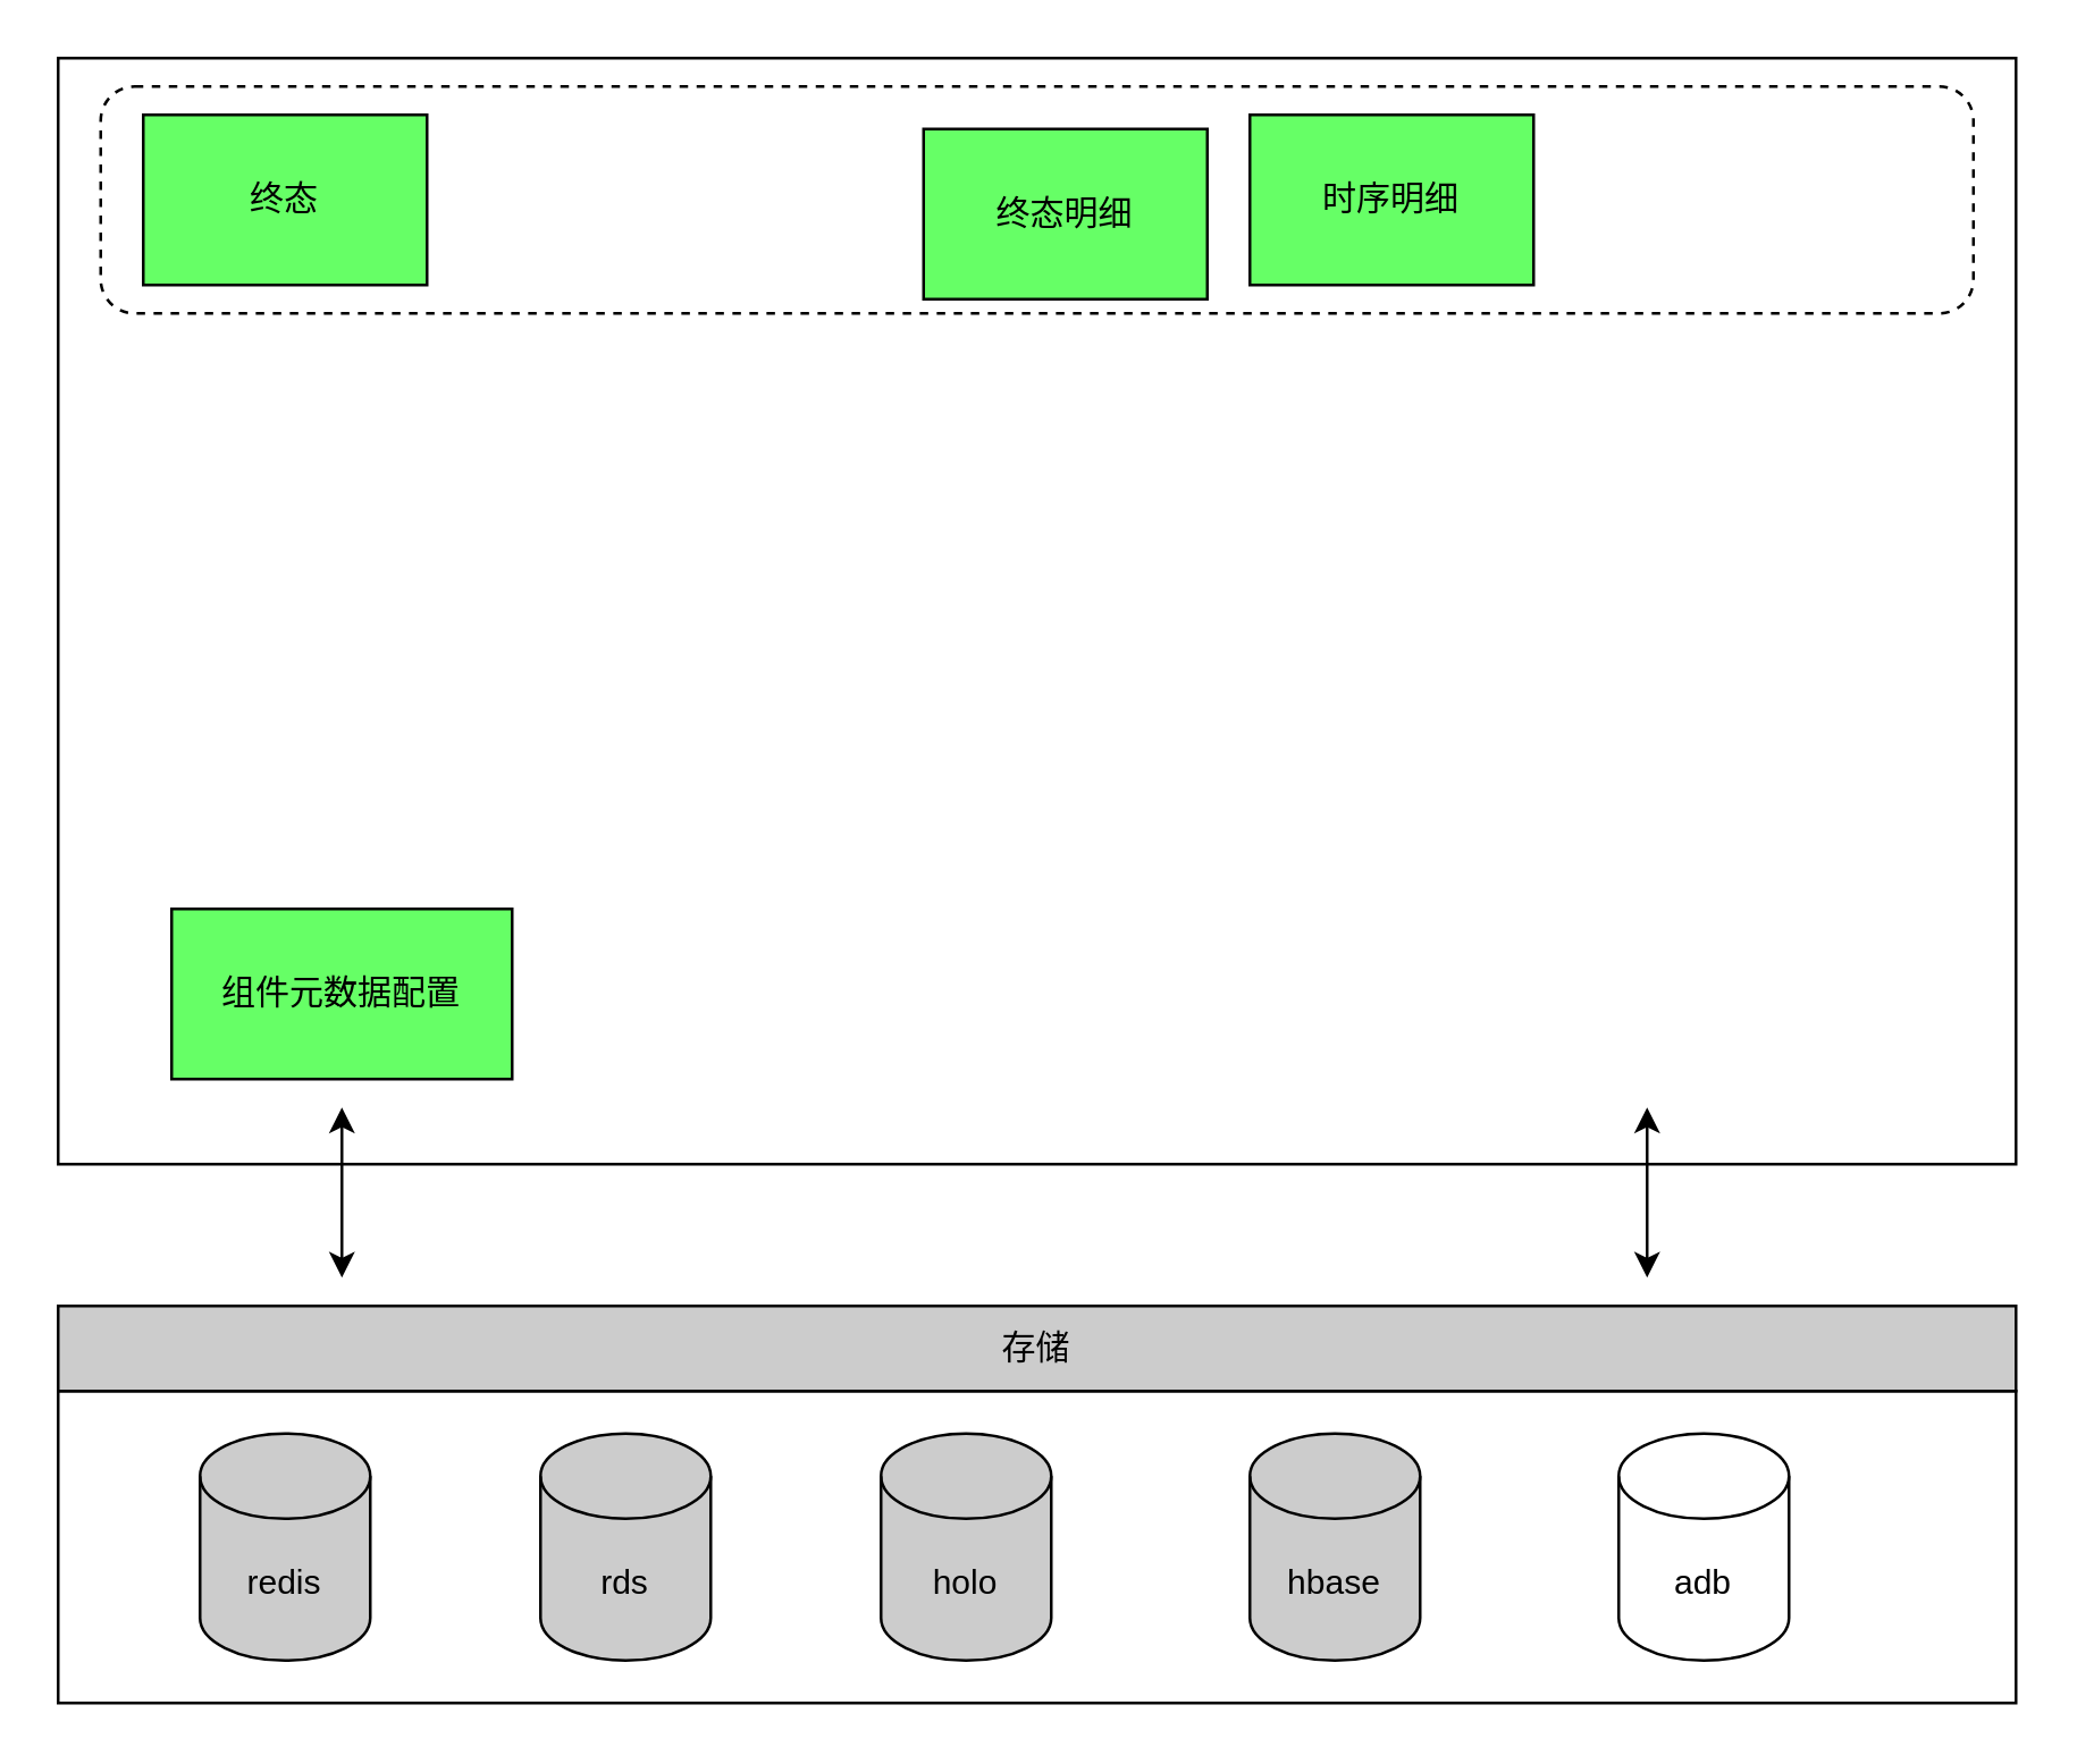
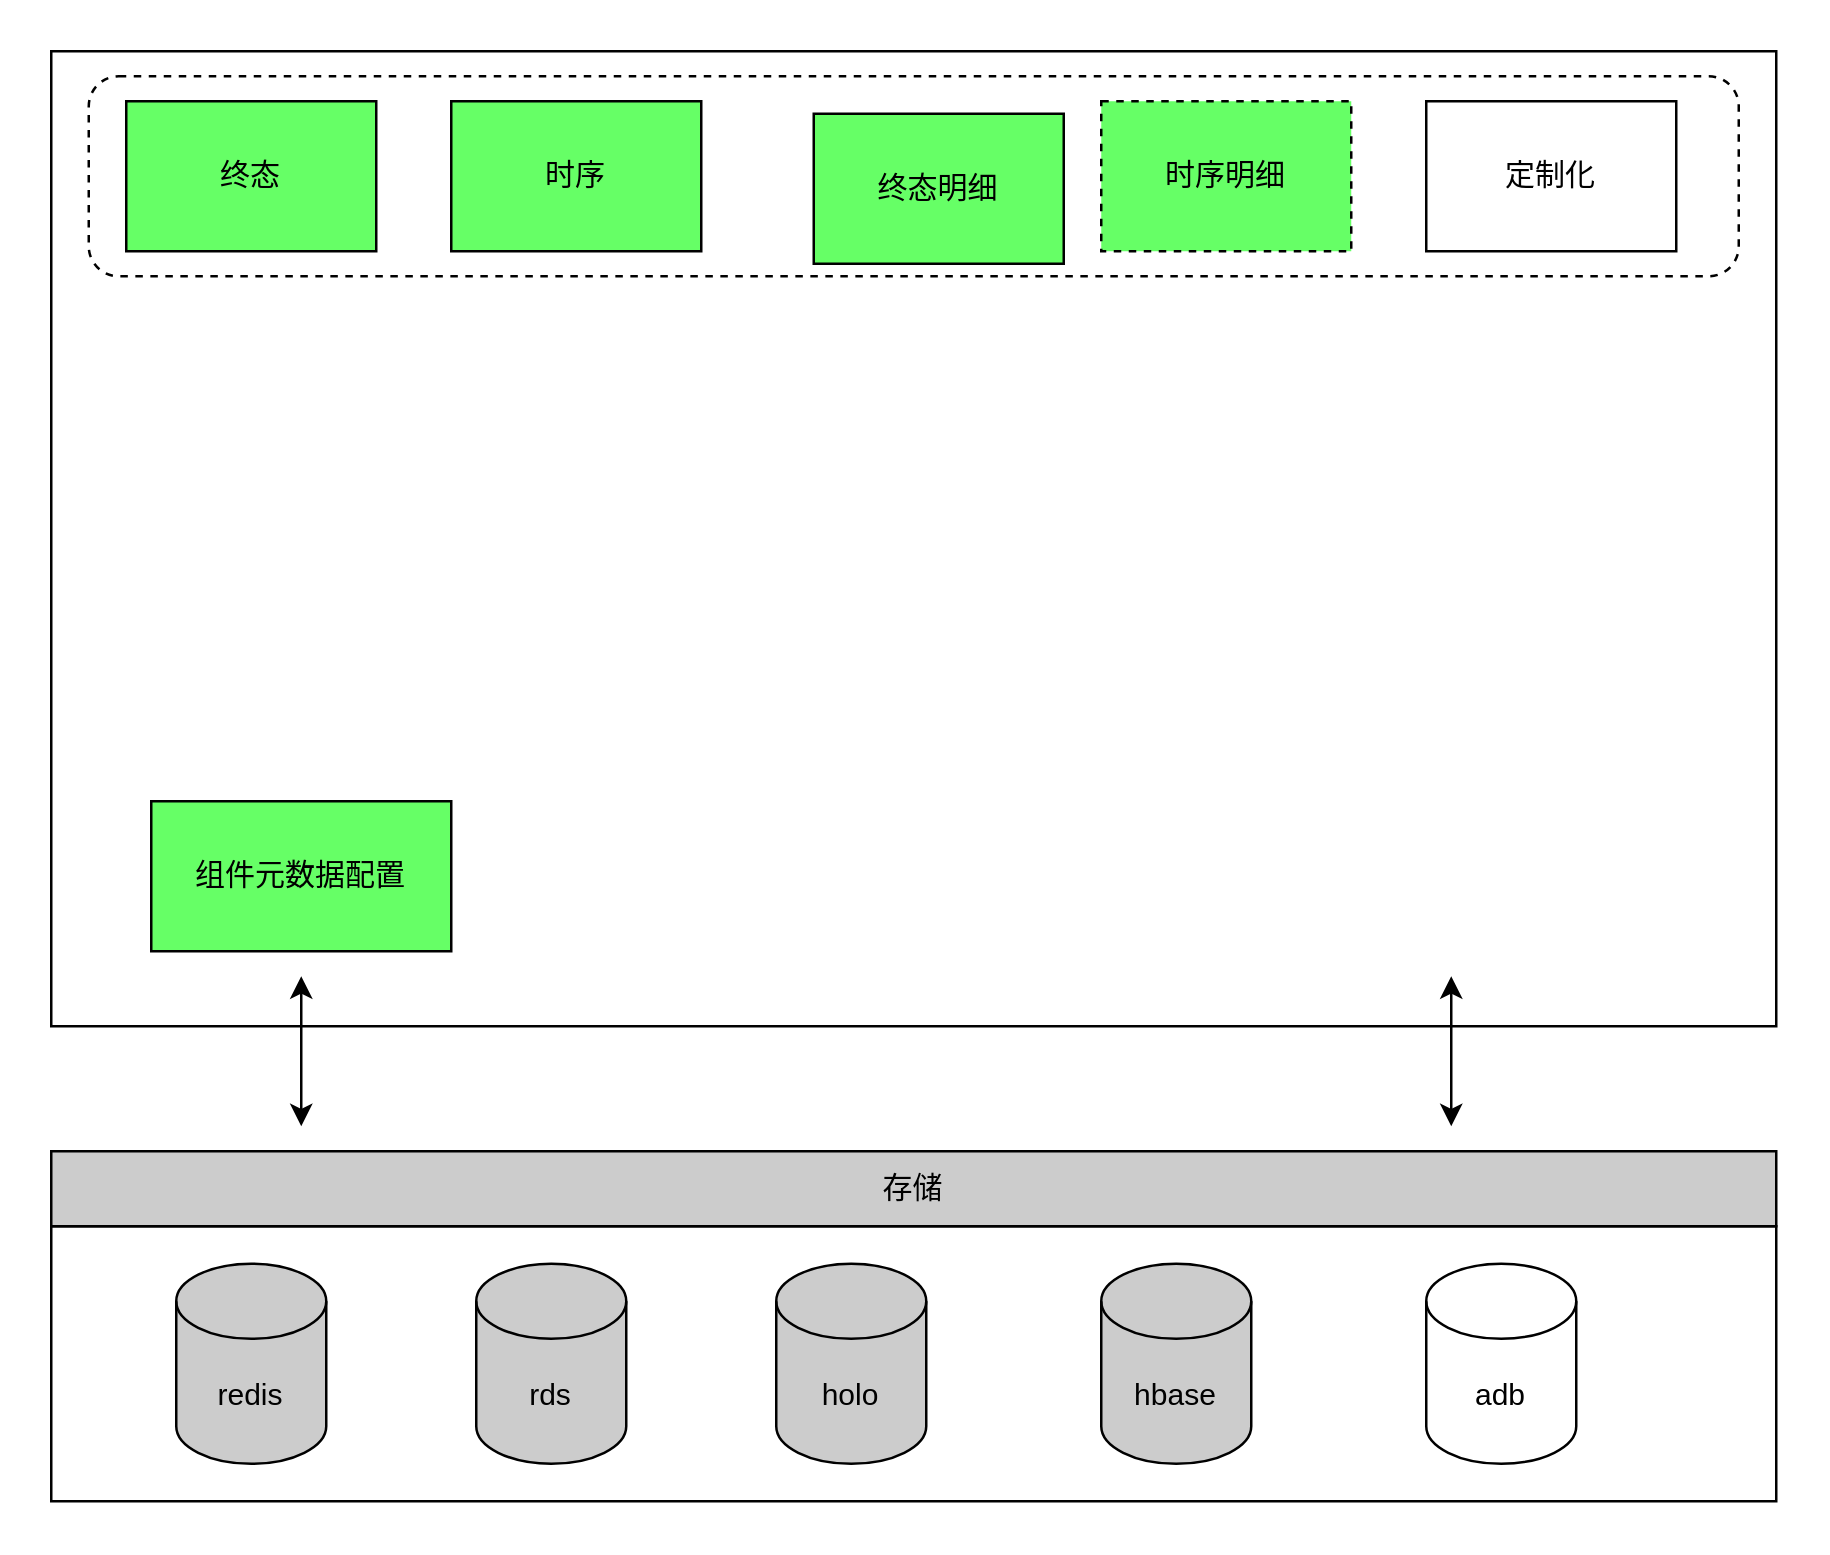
  <mxCell id="0" />
  <mxCell id="1" parent="0" />
  <mxCell id="2" value="" style="rounded=0;whiteSpace=wrap;html=1;" parent="1" vertex="1"><mxGeometry x="20" y="490" width="690" height="110" as="geometry" /></mxCell>
  <mxCell id="3" value="redis" style="shape=cylinder3;whiteSpace=wrap;html=1;boundedLbl=1;backgroundOutline=1;size=15;fillColor=#CCCCCC;" parent="1" vertex="1"><mxGeometry x="70" y="505" width="60" height="80" as="geometry" /></mxCell>
  <mxCell id="4" value="存储" style="rounded=0;whiteSpace=wrap;html=1;fillColor=#cccccc;" parent="1" vertex="1"><mxGeometry x="20" y="460" width="690" height="30" as="geometry" /></mxCell>
  <mxCell id="5" value="rds" style="shape=cylinder3;whiteSpace=wrap;html=1;boundedLbl=1;backgroundOutline=1;size=15;fillColor=#CCCCCC;" parent="1" vertex="1"><mxGeometry x="190" y="505" width="60" height="80" as="geometry" /></mxCell>
  <mxCell id="6" value="holo" style="shape=cylinder3;whiteSpace=wrap;html=1;boundedLbl=1;backgroundOutline=1;size=15;fillColor=#CCCCCC;" parent="1" vertex="1"><mxGeometry x="310" y="505" width="60" height="80" as="geometry" /></mxCell>
  <mxCell id="7" value="hbase" style="shape=cylinder3;whiteSpace=wrap;html=1;boundedLbl=1;backgroundOutline=1;size=15;fillColor=#CCCCCC;" parent="1" vertex="1"><mxGeometry x="440" y="505" width="60" height="80" as="geometry" /></mxCell>
  <mxCell id="8" value="adb" style="shape=cylinder3;whiteSpace=wrap;html=1;boundedLbl=1;backgroundOutline=1;size=15;fillColor=none;" parent="1" vertex="1"><mxGeometry x="570" y="505" width="60" height="80" as="geometry" /></mxCell>
  <mxCell id="9" value="" style="endArrow=classic;startArrow=classic;html=1;" parent="1" edge="1"><mxGeometry width="50" height="50" relative="1" as="geometry"><mxPoint x="120" y="450" as="sourcePoint" /><mxPoint x="120" y="390" as="targetPoint" /></mxGeometry></mxCell>
  <mxCell id="10" value="" style="rounded=0;whiteSpace=wrap;html=1;fillColor=none;" parent="1" vertex="1"><mxGeometry x="20" y="20" width="690" height="390" as="geometry" /></mxCell>
  <mxCell id="11" value="" style="endArrow=classic;startArrow=classic;html=1;" parent="1" edge="1"><mxGeometry width="50" height="50" relative="1" as="geometry"><mxPoint x="580" y="450" as="sourcePoint" /><mxPoint x="580" y="390" as="targetPoint" /></mxGeometry></mxCell>
  <mxCell id="12" value="组件元数据配置" style="rounded=0;whiteSpace=wrap;html=1;fillColor=#66FF66;" parent="1" vertex="1"><mxGeometry x="60" y="320" width="120" height="60" as="geometry" /></mxCell>
  <mxCell id="13" value="" style="rounded=1;whiteSpace=wrap;html=1;fillColor=none;dashed=1;" parent="1" vertex="1"><mxGeometry x="35" y="30" width="660" height="80" as="geometry" /></mxCell>
  <mxCell id="14" value="终态" style="rounded=0;whiteSpace=wrap;html=1;fillColor=#66FF66;" vertex="1" parent="1"><mxGeometry x="50" y="40" width="100" height="60" as="geometry" /></mxCell>
  <mxCell id="15" value="终态明细" style="rounded=0;whiteSpace=wrap;html=1;fillColor=#66FF66;" vertex="1" parent="1"><mxGeometry x="325" y="45" width="100" height="60" as="geometry" /></mxCell>
- <mxCell id="16" value="时序明细" style="rounded=0;whiteSpace=wrap;html=1;fillColor=#66FF66;" vertex="1" parent="1"><mxGeometry x="440" y="40" width="100" height="60" as="geometry" /></mxCell>
+ <mxCell id="16" value="时序明细" style="rounded=0;whiteSpace=wrap;html=1;fillColor=#66FF66;dashed=1;" vertex="1" parent="1"><mxGeometry x="440" y="40" width="100" height="60" as="geometry" /></mxCell>
+ <mxCell id="17" value="定制化" style="rounded=0;whiteSpace=wrap;html=1;" vertex="1" parent="1"><mxGeometry x="570" y="40" width="100" height="60" as="geometry" /></mxCell>
+ <mxCell id="18" value="时序" style="rounded=0;whiteSpace=wrap;html=1;fillColor=#66FF66;" vertex="1" parent="1"><mxGeometry x="180" y="40" width="100" height="60" as="geometry" /></mxCell>
